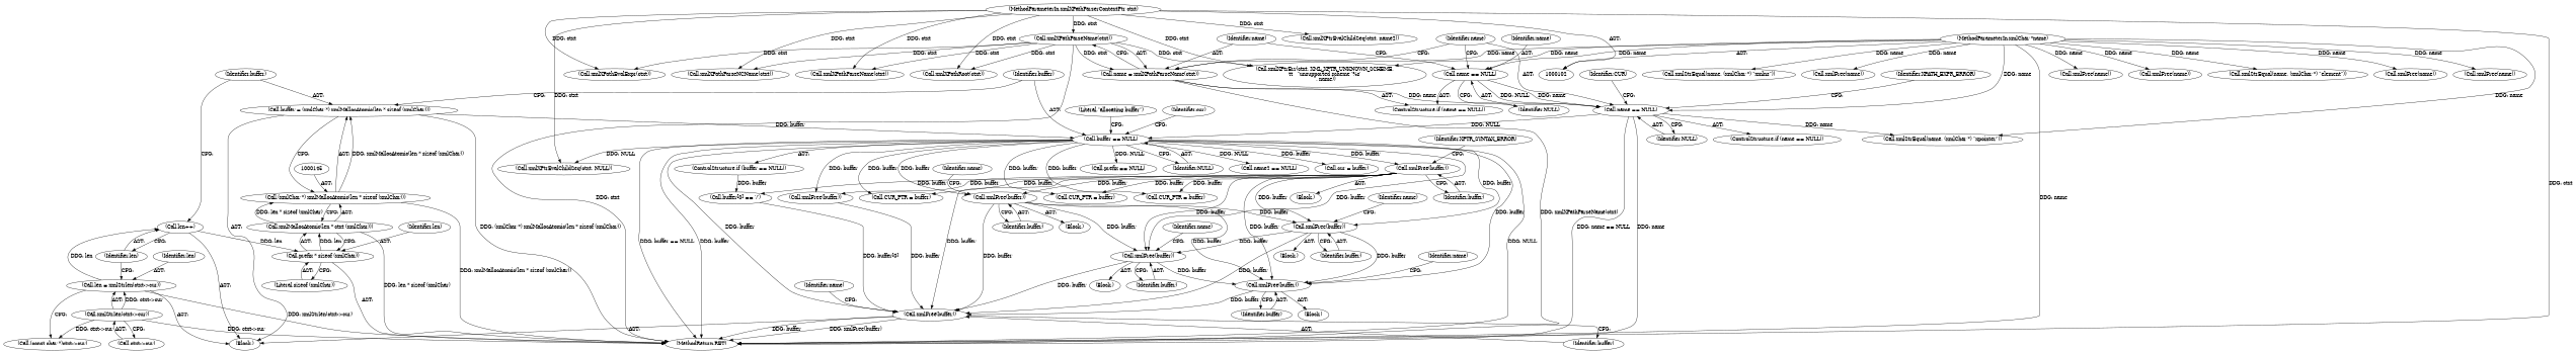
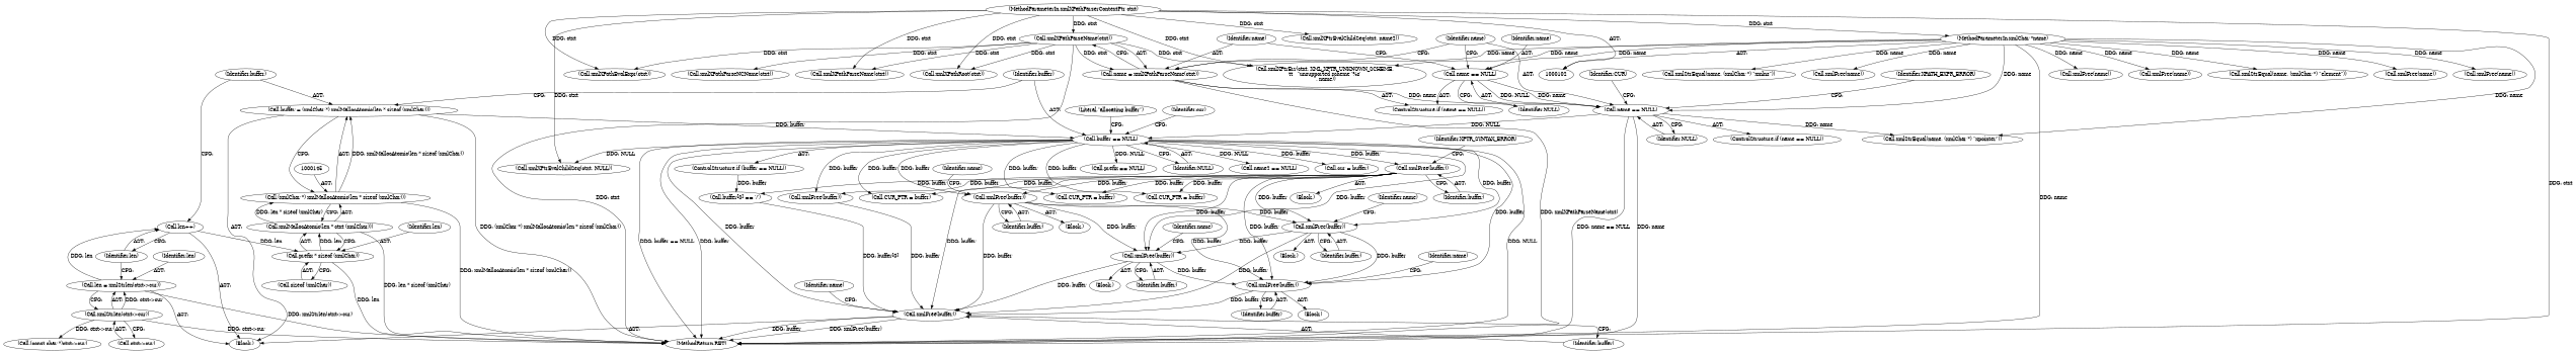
  digraph {
    n1 [label="(Call,xmlFree(buffer))"]
    n2 [label="(Call,xmlFree(buffer))"]
    n3 [label="(Call,xmlFree(buffer))"]
    n4 [label="(Identifier,buffer)"]
    n5 [label="(Block,)"]
    n6 [label="(Identifier,buffer)"]
    n7 [label="(Block,)"]
    n8 [label="(MethodReturn,RET)"]
    n9 [label="(Block,)"]
    n10 [label="(Identifier,buffer)"]
    n11 [label="(Call,xmlFree(buffer))"]
    n12 [label="(Block,)"]
    n13 [label="(Identifier,buffer)"]
    n14 [label="(Call,xmlFree(buffer))"]
    n15 [label="(Identifier,buffer)"]
    n16 [label="(Block,)"]
    n17 [label="(Call,xmlFree(buffer))"]
    n18 [label="(Call,CUR_PTR = buffer)"]
    n19 [label="(Call,CUR_PTR = buffer)"]
    n20 [label="(Call,CUR_PTR = buffer)"]
    n21 [label="(Call,xmlFree(buffer))"]
    n22 [label="(Block,)"]
    n23 [label="(Identifier,buffer)"]
    n24 [label="(Call,buffer[0] == '/')"]
    n25 [label="(Call,buffer == NULL)"]
    n26 [label="(Call,prefix == NULL)"]
    n27 [label="(Call,xmlXPtrEvalChildSeq(ctxt, NULL))"]
    n28 [label="(Identifier,NULL)"]
    n29 [label="(ControlStructure,if (buffer == NULL))"]
    n30 [label="(Call,name2 == NULL)"]
    n31 [label="(Call,cur = buffer)"]
    n32 [label="(Call,buffer = (xmlChar *) xmlMallocAtomic(len * sizeof (xmlChar)))"]
    n33 [label="(Call,(xmlChar *) xmlMallocAtomic(len * sizeof (xmlChar)))"]
    n34 [label="(Call,xmlMallocAtomic(len * ctxt (xmlChar)))"]
    n35 [label="(Call,prefix * sizeof (xmlChar))"]
-   n36 [label="(Literal,sizeof (xmlChar))"]
+   n36 [label="(Call,sizeof (xmlChar))"]
    n37 [label="(Call,len++)"]
    n38 [label="(Identifier,len)"]
    n39 [label="(Call,len = xmlStrlen(ctxt->cur))"]
    n40 [label="(Call,xmlStrlen(ctxt->cur))"]
    n41 [label="(Call,(const char *)ctxt->cur)"]
    n42 [label="(Call,ctxt->cur)"]
    n43 [label="(Call,name == NULL)"]
    n44 [label="(Identifier,NULL)"]
    n45 [label="(Call,xmlStrEqual(name, (xmlChar *) \"xpointer\"))"]
    n46 [label="(ControlStructure,if (name == NULL))"]
    n47 [label="(Call,name = xmlXPathParseName(ctxt))"]
    n48 [label="(Call,xmlXPathParseName(ctxt))"]
    n49 [label="(ControlStructure,if (name == NULL))"]
    n50 [label="(Call,xmlXPathParseNCName(ctxt))"]
    n51 [label="(Call,xmlXPathRoot(ctxt))"]
    n52 [label="(Call,xmlXPathEvalExpr(ctxt))"]
    n53 [label="(Call,xmlXPtrErr(ctxt, XML_XPTR_UNKNOWN_SCHEME,\n\t\t   \"unsupported scheme '%s'\n\", name))"]
    n54 [label="(Call,xmlXPathParseName(ctxt))"]
    n55 [label="(MethodParameterIn,xmlXPathParserContextPtr ctxt)"]
    n56 [label="(Call,xmlXPtrEvalChildSeq(ctxt, name2))"]
    1000102
    n58 [label="(MethodParameterIn,xmlChar *name)"]
    n59 [label="(Call,name == NULL)"]
    n60 [label="(Call,xmlStrEqual(name, (xmlChar *) \"xmlns\"))"]
    n61 [label="(Call,xmlFree(name))"]
    n62 [label="(Call,xmlFree(name))"]
    n63 [label="(Call,xmlFree(name))"]
    n64 [label="(Call,xmlStrEqual(name, (xmlChar *) \"element\"))"]
    n65 [label="(Call,xmlFree(name))"]
    n66 [label="(Call,xmlFree(name))"]
    n67 [label="(Identifier,NULL)"]
    n68 [label="(Identifier,name)"]
    n69 [label="(Identifier,CUR)"]
    n70 [label="(Identifier,name)"]
    n71 [label="(Identifier,len)"]
    n72 [label="(Identifier,XPTR_SYNTAX_ERROR)"]
    n73 [label="(Identifier,XPATH_EXPR_ERROR)"]
    n74 [label="(Identifier,len)"]
    n75 [label="(Identifier,name)"]
    n76 [label="(Identifier,buffer)"]
    n77 [label="(Identifier,name)"]
    n78 [label="(Literal,\"allocating buffer\")"]
    n79 [label="(Identifier,name)"]
    n80 [label="(Identifier,name)"]
    n81 [label="(Identifier,buffer)"]
    n82 [label="(Identifier,cur)"]
    n83 [label="(Identifier,name)"]
    n84 [label="(Identifier,name)"]
    1000145
    n1 -> n2 [label="DDG: buffer"]
    n1 -> n3 [label="DDG: buffer"]
    n1 -> n4 [label="CFG: "]
    n1 -> n5 [label="AST: "]
    n2 -> n3 [label="DDG: buffer"]
    n2 -> n6 [label="CFG: "]
    n2 -> n7 [label="AST: "]
    n3 -> n8 [label="DDG: xmlFree(buffer)"]
    n3 -> n8 [label="DDG: buffer"]
    n3 -> n9 [label="AST: "]
    n3 -> n10 [label="CFG: "]
    n4 -> n1 [label="AST: "]
    n6 -> n2 [label="AST: "]
    n10 -> n3 [label="AST: "]
    n11 -> n1 [label="DDG: buffer"]
    n11 -> n2 [label="DDG: buffer"]
    n11 -> n3 [label="DDG: buffer"]
    n11 -> n12 [label="AST: "]
    n11 -> n13 [label="CFG: "]
    n13 -> n11 [label="AST: "]
    n14 -> n1 [label="DDG: buffer"]
    n14 -> n2 [label="DDG: buffer"]
    n14 -> n3 [label="DDG: buffer"]
    n14 -> n11 [label="DDG: buffer"]
    n14 -> n15 [label="CFG: "]
    n14 -> n16 [label="AST: "]
    n15 -> n14 [label="AST: "]
    n17 -> n1 [label="DDG: buffer"]
    n17 -> n2 [label="DDG: buffer"]
    n17 -> n3 [label="DDG: buffer"]
    n17 -> n11 [label="DDG: buffer"]
    n17 -> n14 [label="DDG: buffer"]
    n17 -> n18 [label="DDG: buffer"]
    n17 -> n19 [label="DDG: buffer"]
    n17 -> n20 [label="DDG: buffer"]
    n17 -> n21 [label="DDG: buffer"]
    n17 -> n22 [label="AST: "]
    n17 -> n23 [label="CFG: "]
    n17 -> n24 [label="DDG: buffer"]
    n21 -> n3 [label="DDG: buffer"]
    n23 -> n17 [label="AST: "]
    n24 -> n3 [label="DDG: buffer[0]"]
    n25 -> n1 [label="DDG: buffer"]
    n25 -> n2 [label="DDG: buffer"]
    n25 -> n3 [label="DDG: buffer"]
    n25 -> n8 [label="DDG: buffer == NULL"]
    n25 -> n8 [label="DDG: buffer"]
    n25 -> n8 [label="DDG: NULL"]
    n25 -> n11 [label="DDG: buffer"]
    n25 -> n14 [label="DDG: buffer"]
    n25 -> n17 [label="DDG: buffer"]
    n25 -> n18 [label="DDG: buffer"]
    n25 -> n19 [label="DDG: buffer"]
    n25 -> n20 [label="DDG: buffer"]
    n25 -> n21 [label="DDG: buffer"]
    n25 -> n26 [label="DDG: NULL"]
    n25 -> n27 [label="DDG: NULL"]
    n25 -> n28 [label="CFG: "]
    n25 -> n29 [label="AST: "]
    n25 -> n30 [label="DDG: NULL"]
    n25 -> n31 [label="DDG: buffer"]
    n28 -> n25 [label="AST: "]
    n29 -> n24 [label="DDG: buffer"]
    n32 -> n8 [label="DDG: (xmlChar *) xmlMallocAtomic(len * sizeof (xmlChar))"]
    n32 -> n9 [label="AST: "]
    n32 -> n25 [label="DDG: buffer"]
    n32 -> n33 [label="CFG: "]
    n33 -> n8 [label="DDG: xmlMallocAtomic(len * sizeof (xmlChar))"]
    n33 -> n32 [label="AST: "]
    n33 -> n32 [label="DDG: xmlMallocAtomic(len * sizeof (xmlChar))"]
    n33 -> n34 [label="CFG: "]
    n34 -> n8 [label="DDG: len * sizeof (xmlChar)"]
    n34 -> n33 [label="AST: "]
    n34 -> n33 [label="DDG: len * sizeof (xmlChar)"]
    n34 -> n35 [label="CFG: "]
-   n35 -> n8 [label="AST: "]
+   n35 -> n8 [label="DDG: len"]
    n35 -> n34 [label="AST: "]
    n35 -> n34 [label="DDG: len"]
    n35 -> n36 [label="CFG: "]
    n36 -> n35 [label="AST: "]
    n37 -> n9 [label="AST: "]
    n37 -> n35 [label="DDG: len"]
    n37 -> n38 [label="CFG: "]
    n38 -> n37 [label="AST: "]
    n38 -> n39 [label="CFG: "]
    n39 -> n8 [label="DDG: xmlStrlen(ctxt->cur)"]
    n39 -> n9 [label="AST: "]
    n39 -> n37 [label="DDG: len"]
-   n39 -> n41 [label="CFG: "]
+   n39 -> n40 [label="CFG: "]
    n40 -> n8 [label="DDG: ctxt->cur"]
    n40 -> n39 [label="AST: "]
    n40 -> n39 [label="DDG: ctxt->cur"]
    n40 -> n41 [label="DDG: ctxt->cur"]
    n40 -> n42 [label="CFG: "]
    n42 -> n40 [label="AST: "]
    n43 -> n8 [label="DDG: name"]
    n43 -> n8 [label="DDG: name == NULL"]
    n43 -> n25 [label="DDG: NULL"]
    n43 -> n44 [label="CFG: "]
    n43 -> n45 [label="DDG: name"]
    n43 -> n46 [label="AST: "]
    n44 -> n43 [label="AST: "]
    n47 -> n8 [label="DDG: xmlXPathParseName(ctxt)"]
    n47 -> n43 [label="DDG: name"]
    n47 -> n48 [label="CFG: "]
    n47 -> n49 [label="AST: "]
    n48 -> n8 [label="DDG: ctxt"]
    n48 -> n47 [label="AST: "]
    n48 -> n47 [label="DDG: ctxt"]
    n48 -> n50 [label="DDG: ctxt"]
    n48 -> n51 [label="DDG: ctxt"]
    n48 -> n52 [label="DDG: ctxt"]
    n48 -> n53 [label="DDG: ctxt"]
    n48 -> n54 [label="DDG: ctxt"]
    n55 -> n8 [label="DDG: ctxt"]
    n55 -> n27 [label="DDG: ctxt"]
    n55 -> n48 [label="DDG: ctxt"]
-   n55 -> n50 [label="DDG: ctxt"]
+   n55 -> n58 [label="DDG: ctxt"]
    n55 -> n51 [label="DDG: ctxt"]
    n55 -> n52 [label="DDG: ctxt"]
    n55 -> n53 [label="DDG: ctxt"]
    n55 -> n54 [label="DDG: ctxt"]
    n55 -> n56 [label="DDG: ctxt"]
    n55 -> 1000102 [label="AST: "]
    n58 -> n8 [label="DDG: name"]
    n58 -> n43 [label="DDG: name"]
    n58 -> n45 [label="DDG: name"]
    n58 -> n47 [label="DDG: name"]
    n58 -> n53 [label="DDG: name"]
    n58 -> 1000102 [label="AST: "]
    n58 -> n59 [label="DDG: name"]
    n58 -> n60 [label="DDG: name"]
    n58 -> n61 [label="DDG: name"]
    n58 -> n62 [label="DDG: name"]
    n58 -> n63 [label="DDG: name"]
    n58 -> n64 [label="DDG: name"]
    n58 -> n65 [label="DDG: name"]
    n58 -> n66 [label="DDG: name"]
    n59 -> n43 [label="DDG: name"]
    n59 -> n43 [label="DDG: NULL"]
    n59 -> n49 [label="AST: "]
    n59 -> n67 [label="CFG: "]
    n67 -> n59 [label="AST: "]
    n68 -> n59 [label="AST: "]
    n69 -> n43 [label="CFG: "]
    n70 -> n47 [label="AST: "]
    n70 -> n59 [label="CFG: "]
    n71 -> n39 [label="AST: "]
    n72 -> n17 [label="CFG: "]
    n73 -> n43 [label="CFG: "]
    n74 -> n35 [label="AST: "]
    n75 -> n11 [label="CFG: "]
    n76 -> n32 [label="AST: "]
    n76 -> n37 [label="CFG: "]
    n77 -> n43 [label="AST: "]
    n77 -> n47 [label="CFG: "]
    n77 -> n59 [label="CFG: "]
    n78 -> n25 [label="CFG: "]
    n79 -> n14 [label="CFG: "]
    n80 -> n1 [label="CFG: "]
    n81 -> n25 [label="AST: "]
    n81 -> n32 [label="CFG: "]
    n82 -> n25 [label="CFG: "]
    n83 -> n3 [label="CFG: "]
    n84 -> n2 [label="CFG: "]
    1000145 -> n33 [label="AST: "]
  }
